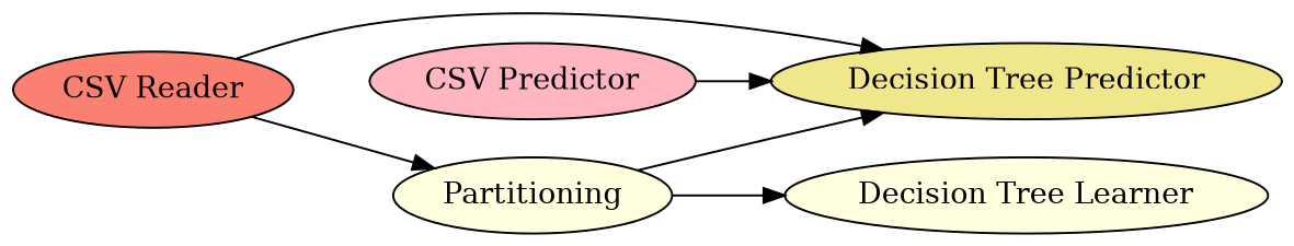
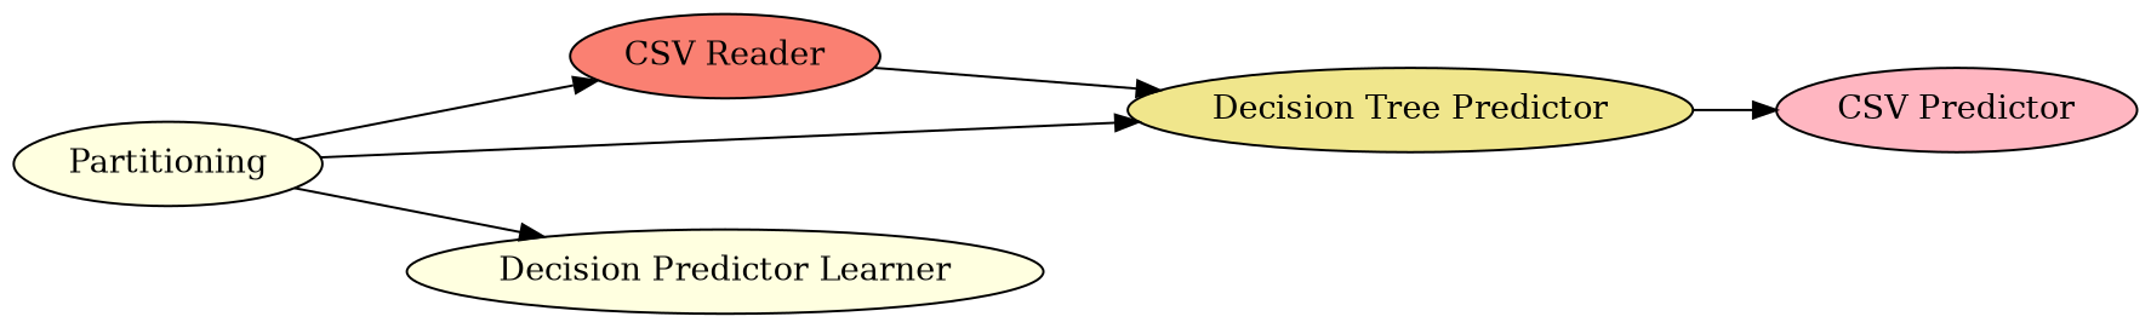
  digraph {
    rankdir=LR
    node [fillcolor=lightyellow style=filled]
    n1 [fillcolor=salmon label="CSV Reader"]
    n2 [label=Partitioning]
    n3 [fillcolor=khaki label="Decision Tree Predictor"]
-   n4 [label="Decision Tree Learner"]
+   n4 [label="Decision Predictor Learner"]
    n5 [fillcolor=lightpink label="CSV Predictor"]
-   n1 -> n2
+   n2 -> n1
    n1 -> n3
    n2 -> n3
    n2 -> n4
-   n5 -> n3
+   n3 -> n5
  }
